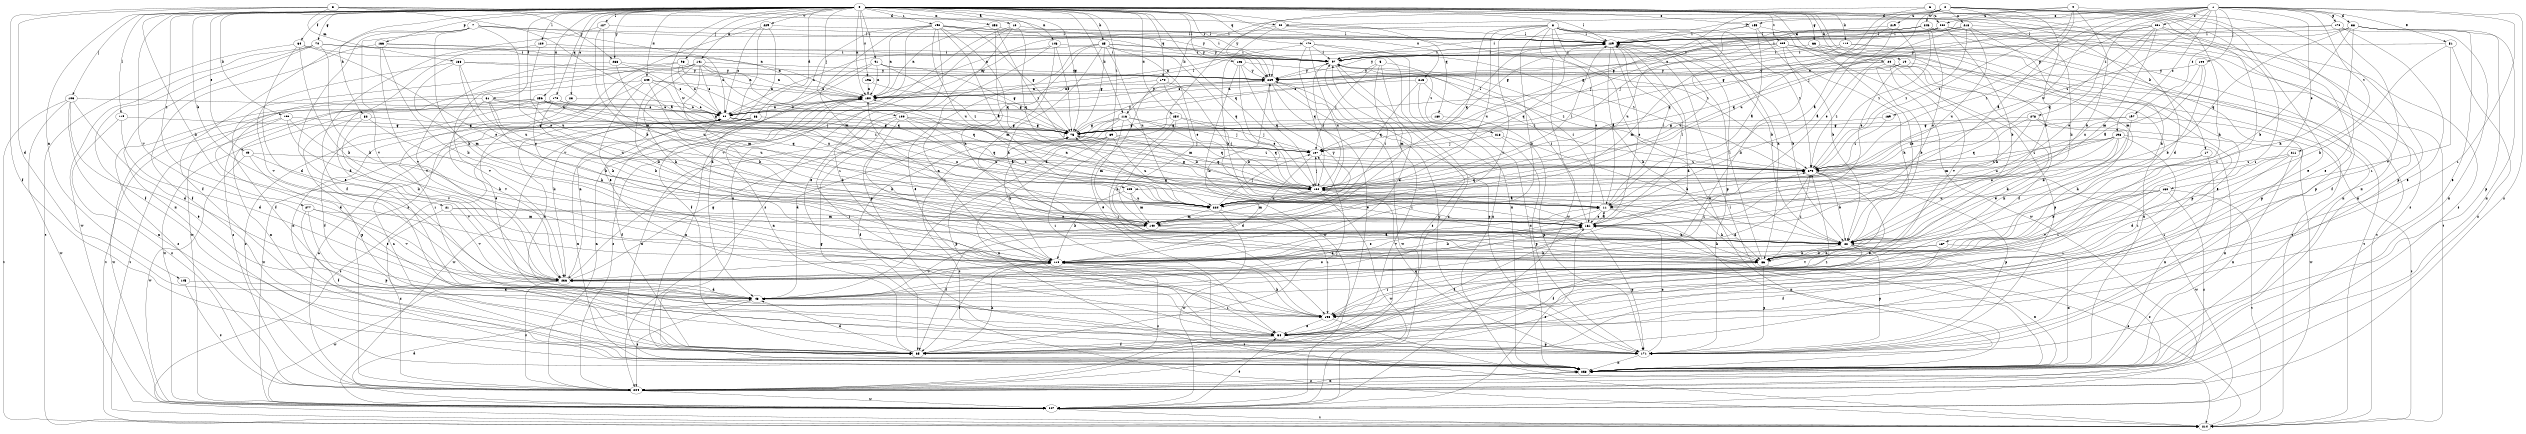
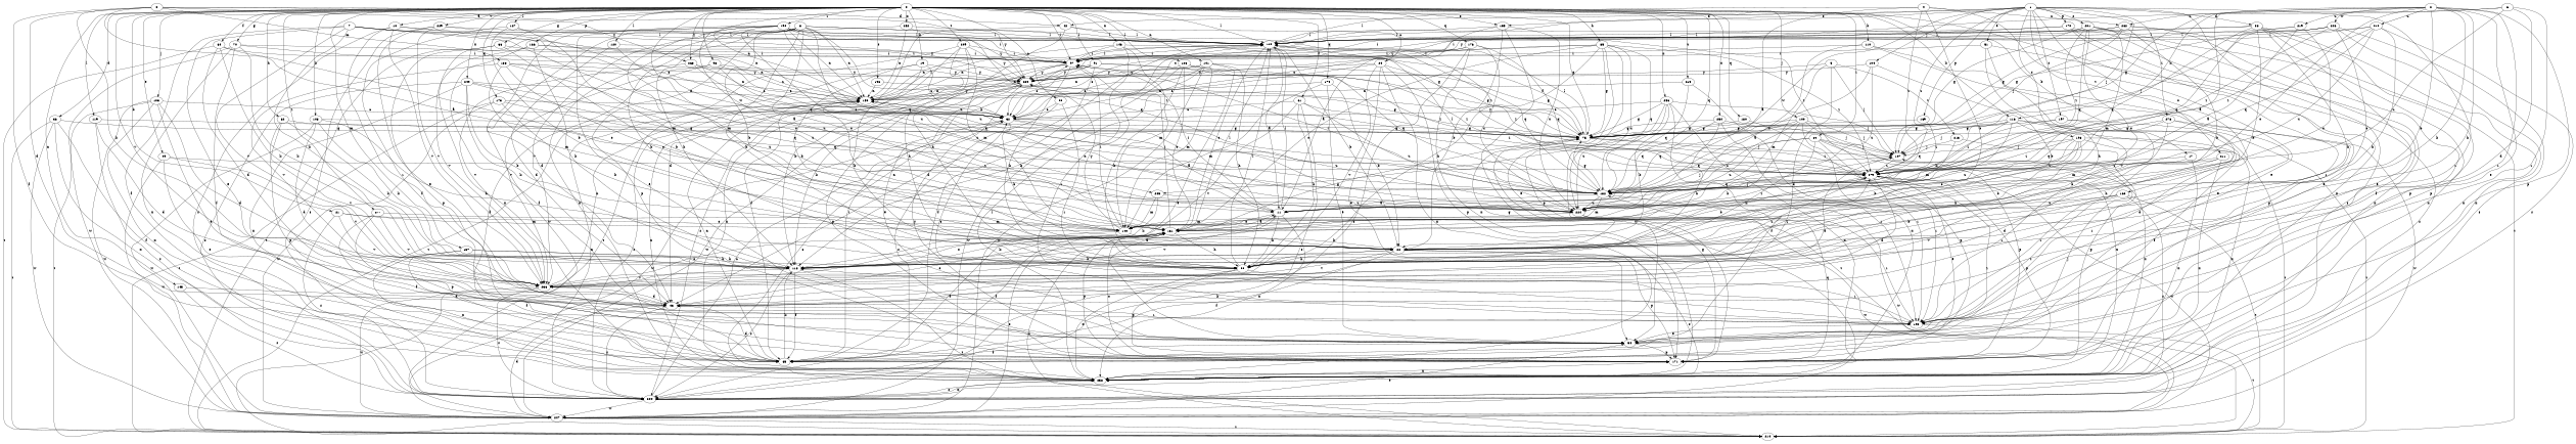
  strict digraph {
    0
    10
    17
    19
    21
    23
    24
    36
    49
    61
    64
    66
    70
    75
    82
    85
    89
    91
    97
    98
    100
    103
    108
    110
    116
    119
    120
    125
    127
    129
    137
    141
    145
    146
    150
    155
    166
    173
    174
    176
    180
    182
    190
    196
    209
    215
    229
    236
    245
    249
    252
    254
    256
    258
    268
    277
    193
    204
    279
    32
    22
    86
    269
    214
    161
    140
    54
    171
    65
    247
    224
    118
    43
    107
    11
    1
    38
    42
    51
    104
    160
    169
    170
    197
    198
    201
    211
    278
    2
    218
    219
    246
    3
    138
    4
    n96 [label=282]
    5
    213
    6
    7
    8
    0 -> 10 [label=a]
    0 -> 17 [label=b]
    0 -> 19 [label=b]
    0 -> 21 [label=b]
    0 -> 23 [label=c]
    0 -> 24 [label=c]
    0 -> 36 [label=d]
    0 -> 49 [label=e]
    0 -> 61 [label=f]
    0 -> 64 [label=f]
    0 -> 66 [label=g]
    0 -> 70 [label=g]
    0 -> 75 [label=g]
    0 -> 82 [label=h]
    0 -> 85 [label=h]
    0 -> 89 [label=i]
    0 -> 91 [label=i]
    0 -> 97 [label=i]
    0 -> 98 [label=j]
    0 -> 100 [label=j]
    0 -> 103 [label=j]
    0 -> 108 [label=k]
    0 -> 110 [label=k]
    0 -> 116 [label=k]
    0 -> 119 [label=l]
    0 -> 120 [label=l]
    0 -> 125 [label=l]
    0 -> 127 [label=l]
    0 -> 129 [label=l]
    0 -> 137 [label=m]
    0 -> 141 [label=n]
    0 -> 145 [label=n]
    0 -> 146 [label=n]
    0 -> 150 [label=n]
    0 -> 155 [label=o]
    0 -> 166 [label=p]
    0 -> 173 [label=q]
    0 -> 174 [label=q]
    0 -> 176 [label=q]
    0 -> 180 [label=q]
    0 -> 182 [label=q]
    0 -> 190 [label=r]
    0 -> 196 [label=s]
    0 -> 209 [label=t]
    0 -> 215 [label=u]
    0 -> 229 [label=v]
    0 -> 236 [label=v]
    0 -> 245 [label=w]
    0 -> 249 [label=x]
    0 -> 252 [label=x]
    0 -> 254 [label=x]
    0 -> 256 [label=x]
    0 -> 258 [label=x]
    0 -> 268 [label=y]
    0 -> 277 [label=z]
    10 -> 129 [label=l]
    10 -> 182 [label=q]
    10 -> 236 [label=v]
    10 -> 193 [label=r]
    10 -> 204 [label=s]
    17 -> 258 [label=x]
    17 -> 193 [label=r]
    17 -> 279 [label=z]
    19 -> 32 [label=c]
    19 -> 22 [label=b]
    19 -> 86 [label=h]
    19 -> 269 [label=y]
    19 -> 214 [label=t]
    21 -> 236 [label=v]
    21 -> 204 [label=s]
    21 -> 161 [label=o]
    21 -> 140 [label=m]
    23 -> 193 [label=r]
    23 -> 204 [label=s]
    23 -> 32 [label=c]
    24 -> 236 [label=v]
    24 -> 258 [label=x]
    24 -> 279 [label=z]
    24 -> 32 [label=c]
    24 -> 269 [label=y]
    24 -> 54 [label=e]
    24 -> 171 [label=p]
    36 -> 75 [label=g]
    36 -> 258 [label=x]
    36 -> 214 [label=t]
    36 -> 65 [label=f]
    36 -> 247 [label=w]
    49 -> 236 [label=v]
    49 -> 279 [label=z]
    49 -> 54 [label=e]
    49 -> 247 [label=w]
    61 -> 236 [label=v]
    61 -> 204 [label=s]
    61 -> 279 [label=z]
    61 -> 32 [label=c]
    61 -> 86 [label=h]
    61 -> 224 [label=u]
    64 -> 97 [label=i]
    64 -> 214 [label=t]
    64 -> 161 [label=o]
    64 -> 118 [label=k]
    64 -> 43 [label=d]
    66 -> 97 [label=i]
    66 -> 22 [label=b]
    66 -> 214 [label=t]
    66 -> 171 [label=p]
    70 -> 97 [label=i]
    70 -> 150 [label=n]
    70 -> 258 [label=x]
    70 -> 65 [label=f]
    70 -> 247 [label=w]
    70 -> 118 [label=k]
    75 -> 129 [label=l]
    75 -> 279 [label=z]
    75 -> 269 [label=y]
    75 -> 107 [label=j]
    82 -> 75 [label=g]
    82 -> 236 [label=v]
    82 -> 171 [label=p]
    82 -> 118 [label=k]
    85 -> 75 [label=g]
    85 -> 97 [label=i]
    85 -> 182 [label=q]
    85 -> 279 [label=z]
    85 -> 32 [label=c]
    85 -> 86 [label=h]
    85 -> 161 [label=o]
    85 -> 54 [label=e]
    85 -> 171 [label=p]
    85 -> 224 [label=u]
    89 -> 182 [label=q]
    89 -> 258 [label=x]
    89 -> 193 [label=r]
    89 -> 171 [label=p]
    89 -> 224 [label=u]
    89 -> 118 [label=k]
    89 -> 107 [label=j]
    91 -> 75 [label=g]
    91 -> 150 [label=n]
    91 -> 279 [label=z]
    91 -> 32 [label=c]
    91 -> 269 [label=y]
    91 -> 65 [label=f]
    97 -> 129 [label=l]
    97 -> 258 [label=x]
    97 -> 204 [label=s]
    97 -> 86 [label=h]
    97 -> 269 [label=y]
    98 -> 182 [label=q]
    98 -> 236 [label=v]
    98 -> 32 [label=c]
    98 -> 269 [label=y]
    98 -> 65 [label=f]
    100 -> 75 [label=g]
    100 -> 182 [label=q]
    100 -> 258 [label=x]
    100 -> 193 [label=r]
    100 -> 224 [label=u]
    100 -> 118 [label=k]
    100 -> 107 [label=j]
    103 -> 258 [label=x]
    103 -> 32 [label=c]
    103 -> 214 [label=t]
    103 -> 54 [label=e]
    103 -> 247 [label=w]
    103 -> 43 [label=d]
    108 -> 75 [label=g]
    108 -> 86 [label=h]
    108 -> 247 [label=w]
    108 -> 118 [label=k]
    108 -> 43 [label=d]
    110 -> 97 [label=i]
    110 -> 54 [label=e]
    110 -> 171 [label=p]
    110 -> 224 [label=u]
    116 -> 75 [label=g]
    116 -> 182 [label=q]
    116 -> 214 [label=t]
    116 -> 140 [label=m]
    116 -> 65 [label=f]
    116 -> 43 [label=d]
    116 -> 107 [label=j]
    116 -> 11 [label=k]
    119 -> 75 [label=g]
    119 -> 204 [label=s]
    119 -> 43 [label=d]
    120 -> 97 [label=i]
    120 -> 224 [label=u]
    120 -> 43 [label=d]
    125 -> 182 [label=q]
    125 -> 279 [label=z]
+   125 -> 86 [label=h]
    125 -> 269 [label=y]
    125 -> 161 [label=o]
    125 -> 247 [label=w]
    127 -> 129 [label=l]
    127 -> 22 [label=b]
    127 -> 140 [label=m]
    127 -> 65 [label=f]
    129 -> 97 [label=i]
    129 -> 182 [label=q]
    129 -> 22 [label=b]
    129 -> 161 [label=o]
    129 -> 43 [label=d]
    129 -> 11 [label=a]
    137 -> 258 [label=x]
    137 -> 86 [label=h]
    137 -> 65 [label=f]
    137 -> 118 [label=k]
    141 -> 75 [label=g]
    141 -> 150 [label=n]
    141 -> 32 [label=c]
    141 -> 86 [label=h]
    141 -> 269 [label=y]
    141 -> 140 [label=m]
    141 -> 54 [label=e]
    141 -> 247 [label=w]
    141 -> 118 [label=k]
    145 -> 204 [label=s]
    145 -> 43 [label=d]
    146 -> 75 [label=f]
    146 -> 97 [label=i]
    146 -> 150 [label=n]
    146 -> 193 [label=r]
    146 -> 140 [label=m]
    150 -> 129 [label=l]
    150 -> 258 [label=x]
    150 -> 204 [label=s]
    150 -> 32 [label=k]
    150 -> 269 [label=y]
    155 -> 129 [label=l]
    155 -> 22 [label=b]
    155 -> 247 [label=w]
    155 -> 224 [label=u]
    155 -> 11 [label=a]
    166 -> 97 [label=i]
    166 -> 236 [label=v]
    166 -> 32 [label=c]
    166 -> 65 [label=f]
    166 -> 118 [label=k]
    173 -> 182 [label=q]
    173 -> 32 [label=c]
    173 -> 22 [label=b]
    173 -> 214 [label=t]
    173 -> 247 [label=w]
    174 -> 150 [label=n]
    174 -> 22 [label=b]
    174 -> 140 [label=m]
    174 -> 54 [label=e]
    176 -> 97 [label=i]
    176 -> 150 [label=n]
    176 -> 182 [label=q]
    176 -> 258 [label=x]
    176 -> 204 [label=s]
    176 -> 224 [label=u]
    180 -> 75 [label=g]
    180 -> 171 [label=p]
    182 -> 75 [label=g]
    182 -> 97 [label=i]
    182 -> 129 [label=l]
    182 -> 140 [label=m]
    182 -> 247 [label=w]
    182 -> 224 [label=u]
    182 -> 107 [label=j]
    182 -> 11 [label=a]
    190 -> 75 [label=g]
    190 -> 97 [label=i]
    190 -> 129 [label=l]
    190 -> 150 [label=n]
    190 -> 182 [label=q]
    190 -> 258 [label=x]
    190 -> 269 [label=y]
    190 -> 140 [label=m]
    190 -> 54 [label=e]
    190 -> 224 [label=u]
    190 -> 43 [label=d]
    190 -> 11 [label=a]
    196 -> 75 [label=g]
    196 -> 150 [label=n]
    209 -> 97 [label=i]
    209 -> 86 [label=h]
    209 -> 269 [label=y]
    209 -> 214 [label=t]
    209 -> 140 [label=m]
    209 -> 65 [label=f]
    209 -> 118 [label=k]
    215 -> 150 [label=n]
    215 -> 182 [label=q]
    215 -> 258 [label=x]
    229 -> 129 [label=l]
    229 -> 236 [label=v]
    229 -> 204 [label=s]
    229 -> 32 [label=c]
    229 -> 54 [label=e]
    236 -> 75 [label=g]
    236 -> 150 [label=n]
    236 -> 204 [label=s]
    236 -> 161 [label=o]
    236 -> 247 [label=w]
    236 -> 43 [label=d]
    245 -> 140 [label=m]
    245 -> 224 [label=u]
    245 -> 118 [label=k]
    249 -> 150 [label=n]
    249 -> 182 [label=q]
    249 -> 258 [label=x]
    249 -> 204 [label=s]
    249 -> 22 [label=b]
    249 -> 224 [label=u]
    249 -> 118 [label=k]
    252 -> 129 [label=l]
    252 -> 150 [label=n]
    252 -> 279 [label=z]
    252 -> 86 [label=h]
    254 -> 75 [label=g]
    254 -> 182 [label=q]
    254 -> 193 [label=r]
    254 -> 86 [label=h]
    254 -> 107 [label=j]
    256 -> 75 [label=g]
    256 -> 258 [label=x]
    256 -> 32 [label=c]
    256 -> 22 [label=b]
    256 -> 214 [label=t]
    256 -> 65 [label=f]
    256 -> 224 [label=u]
    256 -> 107 [label=j]
    258 -> 129 [label=l]
    258 -> 204 [label=s]
    258 -> 32 [label=c]
    268 -> 236 [label=v]
    268 -> 32 [label=c]
    268 -> 269 [label=y]
    268 -> 224 [label=u]
    277 -> 236 [label=v]
    277 -> 140 [label=m]
    277 -> 171 [label=p]
    277 -> 65 [label=f]
    193 -> 32 [label=c]
    193 -> 214 [label=t]
    193 -> 54 [label=e]
    193 -> 118 [label=k]
    204 -> 150 [label=n]
    204 -> 258 [label=x]
    204 -> 32 [label=c]
    204 -> 247 [label=w]
    279 -> 182 [label=q]
    279 -> 22 [label=b]
    279 -> 54 [label=e]
    279 -> 171 [label=p]
    279 -> 247 [label=w]
    279 -> 43 [label=d]
    32 -> 75 [label=g]
    32 -> 150 [label=n]
    32 -> 22 [label=b]
    32 -> 247 [label=w]
    32 -> 224 [label=u]
    32 -> 11 [label=a]
    22 -> 150 [label=n]
    22 -> 236 [label=v]
    22 -> 204 [label=s]
    22 -> 86 [label=h]
    22 -> 171 [label=p]
    22 -> 65 [label=f]
    22 -> 118 [label=k]
    86 -> 129 [label=l]
    86 -> 258 [label=x]
    86 -> 193 [label=r]
    86 -> 279 [label=z]
    86 -> 171 [label=p]
    269 -> 150 [label=n]
    269 -> 54 [label=e]
    269 -> 171 [label=p]
    269 -> 247 [label=w]
    269 -> 118 [label=k]
    214 -> 161 [label=o]
    161 -> 75 [label=g]
    161 -> 97 [label=i]
    161 -> 129 [label=l]
    161 -> 86 [label=h]
    161 -> 171 [label=p]
    161 -> 65 [label=f]
    161 -> 118 [label=k]
    161 -> 11 [label=a]
    140 -> 97 [label=i]
    140 -> 22 [label=b]
    140 -> 269 [label=y]
    140 -> 65 [label=f]
    54 -> 171 [label=p]
    54 -> 65 [label=f]
    171 -> 75 [label=g]
    171 -> 182 [label=q]
    171 -> 258 [label=x]
    171 -> 269 [label=y]
    171 -> 161 [label=o]
    65 -> 97 [label=i]
    65 -> 150 [label=n]
    65 -> 279 [label=z]
    65 -> 118 [label=k]
    65 -> 43 [label=d]
    65 -> 107 [label=j]
    247 -> 214 [label=t]
    247 -> 161 [label=o]
    247 -> 54 [label=e]
    247 -> 43 [label=d]
    224 -> 193 [label=r]
-   215 -> 279 [label=z]
+   224 -> 279 [label=z]
    224 -> 140 [label=m]
    224 -> 247 [label=w]
    224 -> 107 [label=j]
    118 -> 236 [label=v]
    118 -> 204 [label=s]
    118 -> 279 [label=z]
    118 -> 214 [label=t]
    118 -> 161 [label=o]
    118 -> 65 [label=f]
    118 -> 11 [label=a]
    43 -> 193 [label=r]
    43 -> 204 [label=s]
    43 -> 161 [label=o]
    107 -> 279 [label=z]
    107 -> 43 [label=d]
    11 -> 97 [label=i]
    11 -> 129 [label=l]
    11 -> 150 [label=n]
    11 -> 236 [label=v]
    11 -> 258 [label=x]
    11 -> 86 [label=h]
    11 -> 161 [label=o]
    1 -> 155 [label=o]
    1 -> 245 [label=w]
    1 -> 193 [label=r]
    1 -> 204 [label=s]
    1 -> 279 [label=z]
    1 -> 32 [label=c]
    1 -> 107 [label=j]
    1 -> 38 [label=d]
    1 -> 42 [label=d]
    1 -> 51 [label=e]
    1 -> 104 [label=j]
    1 -> 160 [label=o]
    1 -> 169 [label=p]
    1 -> 170 [label=p]
    1 -> 197 [label=s]
    1 -> 198 [label=s]
    1 -> 201 [label=s]
    1 -> 211 [label=t]
    1 -> 278 [label=z]
    38 -> 129 [label=l]
    38 -> 182 [label=q]
    38 -> 258 [label=x]
    38 -> 22 [label=b]
    38 -> 86 [label=h]
    38 -> 269 [label=y]
    38 -> 54 [label=e]
    38 -> 171 [label=p]
    42 -> 129 [label=l]
    42 -> 279 [label=z]
    42 -> 86 [label=h]
    42 -> 43 [label=d]
    51 -> 97 [label=i]
    51 -> 236 [label=v]
    51 -> 204 [label=s]
    51 -> 86 [label=h]
    104 -> 22 [label=b]
    104 -> 269 [label=y]
    104 -> 224 [label=u]
    104 -> 11 [label=a]
    160 -> 236 [label=v]
    160 -> 193 [label=r]
    160 -> 204 [label=s]
    160 -> 22 [label=b]
    160 -> 214 [label=t]
    160 -> 224 [label=u]
    169 -> 75 [label=g]
    169 -> 279 [label=z]
    170 -> 129 [label=l]
    170 -> 258 [label=x]
    170 -> 193 [label=r]
    170 -> 32 [label=c]
    170 -> 54 [label=e]
    197 -> 75 [label=g]
    197 -> 279 [label=z]
    197 -> 22 [label=b]
    197 -> 214 [label=t]
    198 -> 258 [label=x]
    198 -> 193 [label=r]
    198 -> 279 [label=z]
    198 -> 22 [label=b]
    198 -> 161 [label=o]
    198 -> 224 [label=u]
    198 -> 118 [label=k]
    198 -> 107 [label=j]
    201 -> 75 [label=g]
    201 -> 129 [label=l]
    201 -> 182 [label=q]
    201 -> 258 [label=x]
    201 -> 279 [label=z]
    201 -> 161 [label=o]
    201 -> 140 [label=m]
    201 -> 65 [label=f]
    211 -> 258 [label=x]
    211 -> 193 [label=r]
    211 -> 279 [label=z]
    211 -> 43 [label=d]
    278 -> 75 [label=g]
    278 -> 182 [label=q]
    278 -> 86 [label=h]
    278 -> 140 [label=m]
    278 -> 247 [label=w]
    2 -> 75 [label=g]
    2 -> 116 [label=k]
    2 -> 193 [label=r]
    2 -> 22 [label=b]
    2 -> 86 [label=h]
    2 -> 161 [label=o]
    2 -> 54 [label=e]
    2 -> 171 [label=p]
    2 -> 118 [label=k]
    2 -> 11 [label=a]
    2 -> 218 [label=u]
    2 -> 219 [label=u]
    2 -> 246 [label=w]
    218 -> 97 [label=i]
    218 -> 129 [label=l]
    218 -> 182 [label=q]
    218 -> 204 [label=s]
    218 -> 279 [label=z]
    218 -> 86 [label=h]
    218 -> 224 [label=u]
    219 -> 129 [label=l]
    219 -> 182 [label=q]
    219 -> 161 [label=o]
    219 -> 11 [label=a]
    246 -> 75 [label=g]
    246 -> 129 [label=l]
    246 -> 258 [label=x]
    246 -> 204 [label=s]
    246 -> 279 [label=z]
    246 -> 161 [label=o]
    246 -> 107 [label=j]
    3 -> 268 [label=y]
    3 -> 269 [label=y]
    3 -> 65 [label=f]
    3 -> 118 [label=k]
    3 -> 43 [label=d]
    3 -> 11 [label=a]
    3 -> 42 [label=d]
    3 -> 138 [label=m]
    138 -> 150 [label=n]
    138 -> 236 [label=v]
    138 -> 269 [label=y]
    138 -> 161 [label=o]
    138 -> 140 [label=m]
    138 -> 224 [label=u]
    4 -> 129 [label=l]
    4 -> 279 [label=z]
    4 -> 22 [label=b]
    4 -> 54 [label=e]
    4 -> 11 [label=a]
    4 -> n96 [label=u]
    n96 -> 75 [label=g]
    n96 -> 97 [label=i]
    n96 -> 129 [label=l]
    n96 -> 22 [label=b]
    n96 -> 214 [label=t]
    n96 -> 171 [label=p]
    n96 -> 107 [label=j]
    5 -> 269 [label=y]
    5 -> 140 [label=m]
    5 -> 43 [label=d]
    5 -> 107 [label=j]
    5 -> 213 [label=t]
    213 -> 22 [label=b]
    213 -> 171 [label=p]
    213 -> 107 [label=j]
    6 -> 193 [label=r]
    6 -> 269 [label=y]
    6 -> 224 [label=u]
    6 -> 43 [label=d]
    6 -> n96 [label=u]
    7 -> 129 [label=l]
    7 -> 150 [label=n]
    7 -> 236 [label=v]
    7 -> 269 [label=y]
    7 -> 161 [label=o]
    7 -> 54 [label=e]
    7 -> 65 [label=f]
    7 -> 118 [label=k]
    8 -> 129 [label=l]
    8 -> 150 [label=n]
    8 -> 182 [label=q]
    8 -> 236 [label=v]
    8 -> 258 [label=x]
    8 -> 279 [label=z]
    8 -> 22 [label=b]
    8 -> 86 [label=h]
    8 -> 161 [label=o]
    8 -> 171 [label=p]
    8 -> 247 [label=w]
    8 -> 224 [label=u]
    8 -> 118 [label=k]
  }
